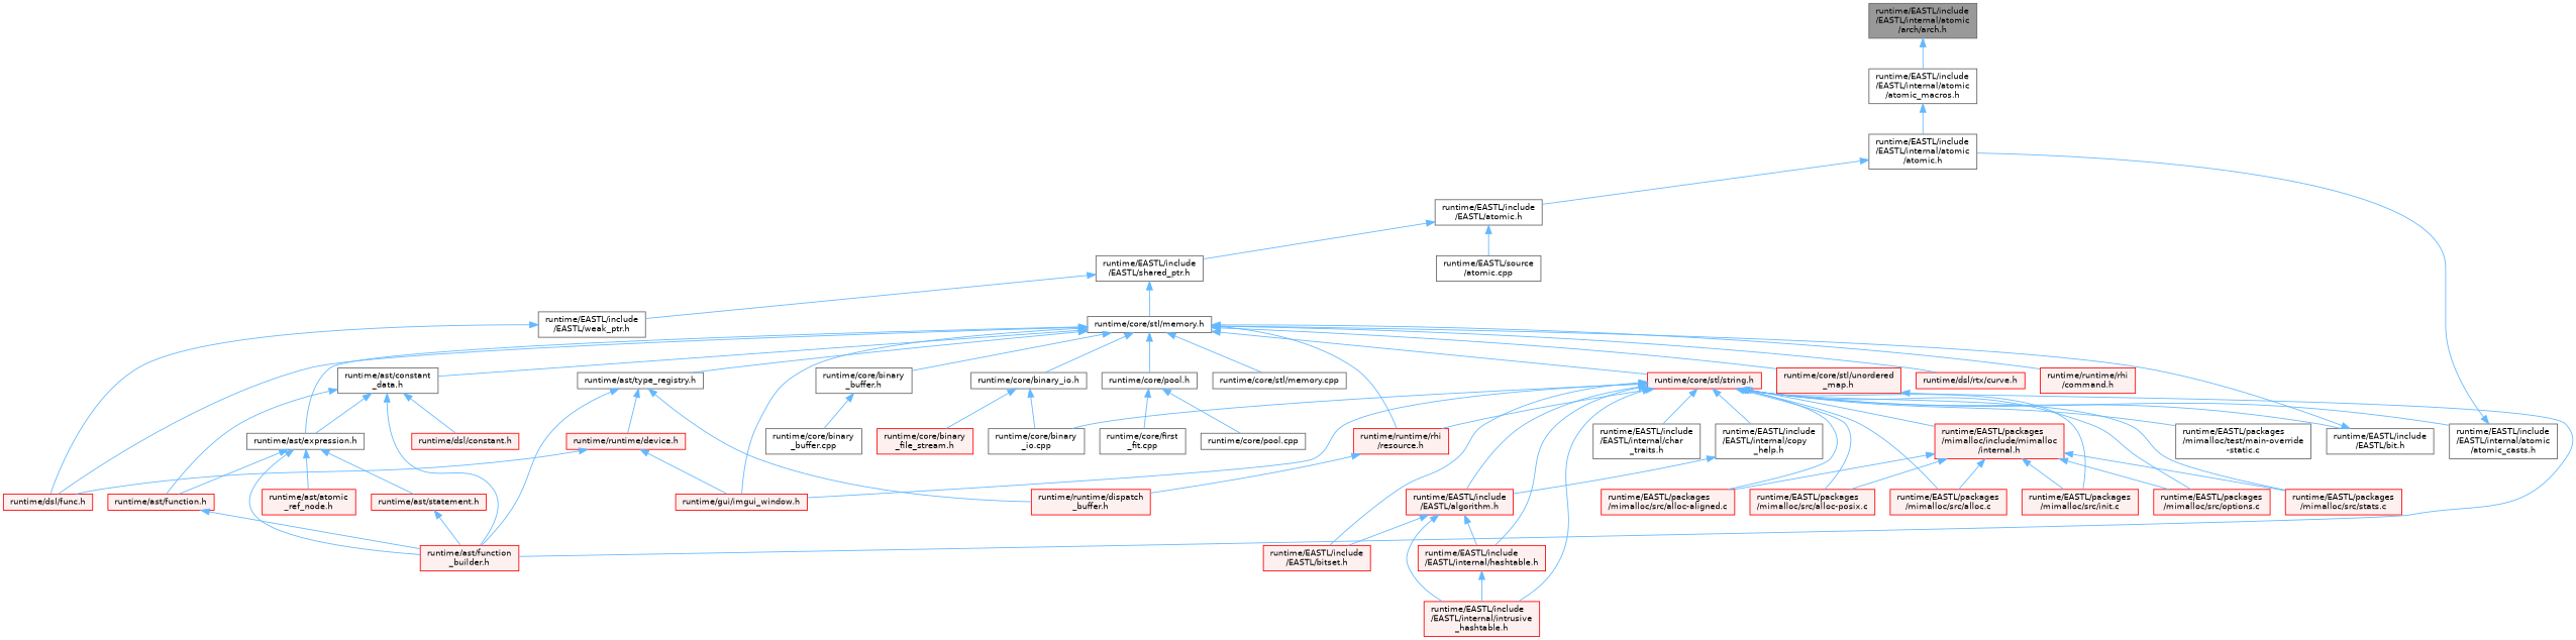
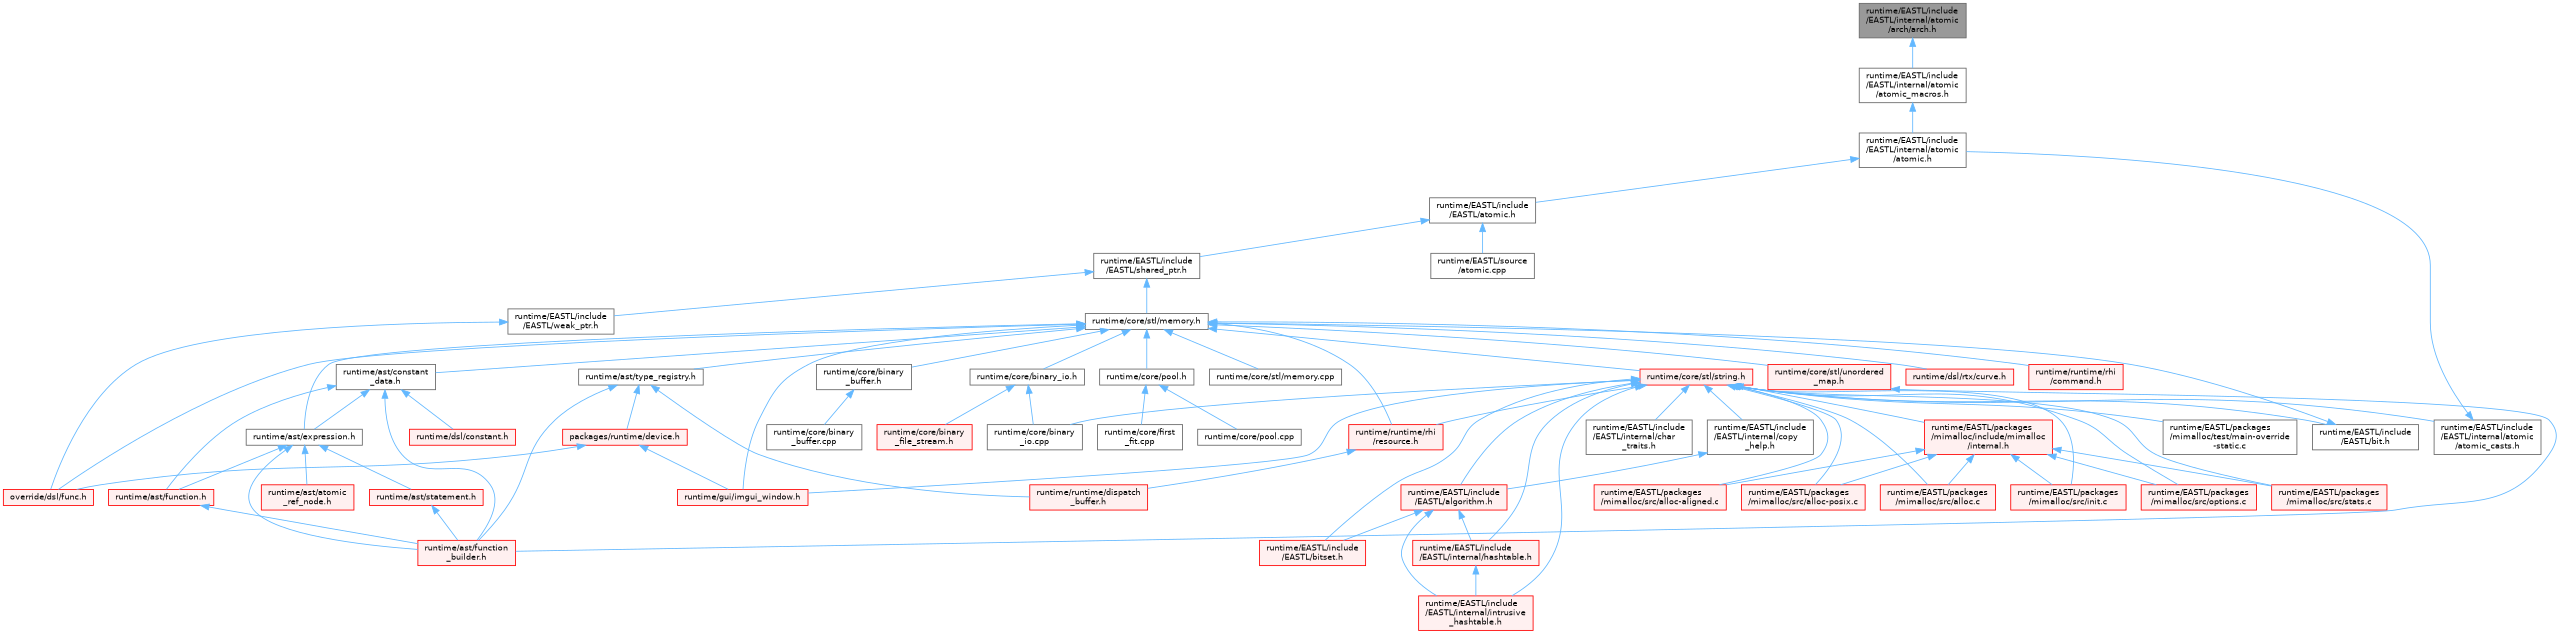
  digraph {
    node [color=red fillcolor="#FFF0F0" fontname=Helvetica fontsize=10 shape=box style=filled]
    edge [color=steelblue1 dir=back fontname=Helvetica fontsize=10 labelfontname=Helvetica labelfontsize=10 style=solid]
    n1 [color=gray40 fillcolor=grey60 fontcolor=black height=0.2 label="runtime/EASTL/include\l/EASTL/internal/atomic\l/arch/arch.h" width=0.4]
    n2 [color=grey40 fillcolor=white height=0.2 label="runtime/EASTL/include\l/EASTL/internal/atomic\l/atomic_macros.h" width=0.4]
    n3 [color=grey40 fillcolor=white height=0.2 label="runtime/EASTL/include\l/EASTL/internal/atomic\l/atomic.h" width=0.4]
    n4 [color=grey40 fillcolor=white height=0.2 label="runtime/EASTL/include\l/EASTL/atomic.h" width=0.4]
    n5 [color=grey40 fillcolor=white height=0.2 label="runtime/EASTL/include\l/EASTL/shared_ptr.h" width=0.4]
    n6 [color=grey40 fillcolor=white height=0.2 label="runtime/EASTL/source\l/atomic.cpp" width=0.4]
    n7 [color=grey40 fillcolor=white height=0.2 label="runtime/EASTL/include\l/EASTL/weak_ptr.h" width=0.4]
    n8 [color=grey40 fillcolor=white height=0.2 label="runtime/core/stl/memory.h" width=0.4]
-   n9 [height=0.2 label="runtime/dsl/func.h" width=0.4]
+   n9 [height=0.2 label="override/dsl/func.h" width=0.4]
    n10 [color=grey40 fillcolor=white height=0.2 label="runtime/ast/constant\l_data.h" width=0.4]
    n11 [color=grey40 fillcolor=white height=0.2 label="runtime/ast/expression.h" width=0.4]
    n12 [color=grey40 fillcolor=white height=0.2 label="runtime/ast/type_registry.h" width=0.4]
    n13 [height=0.2 label="runtime/gui/imgui_window.h" width=0.4]
    n14 [color=grey40 fillcolor=white height=0.2 label="runtime/core/binary\l_buffer.h" width=0.4]
    n15 [color=grey40 fillcolor=white height=0.2 label="runtime/core/binary_io.h" width=0.4]
    n16 [color=grey40 fillcolor=white height=0.2 label="runtime/core/pool.h" width=0.4]
    n17 [color=grey40 fillcolor=white height=0.2 label="runtime/core/stl/memory.cpp" width=0.4]
    n18 [height=0.2 label="runtime/core/stl/string.h" width=0.4]
    n19 [height=0.2 label="runtime/runtime/rhi\l/resource.h" width=0.4]
    n20 [height=0.2 label="runtime/core/stl/unordered\l_map.h" width=0.4]
    n21 [height=0.2 label="runtime/dsl/rtx/curve.h" width=0.4]
    n22 [height=0.2 label="runtime/runtime/rhi\l/command.h" width=0.4]
    n23 [height=0.2 label="runtime/ast/function.h" width=0.4]
    n24 [height=0.2 label="runtime/ast/function\l_builder.h" width=0.4]
    n25 [height=0.2 label="runtime/dsl/constant.h" width=0.4]
    n26 [height=0.2 label="runtime/ast/atomic\l_ref_node.h" width=0.4]
    n27 [height=0.2 label="runtime/ast/statement.h" width=0.4]
-   n28 [height=0.2 label="runtime/runtime/device.h" width=0.4]
+   n28 [height=0.2 label="packages/runtime/device.h" width=0.4]
    n29 [height=0.2 label="runtime/runtime/dispatch\l_buffer.h" width=0.4]
    n30 [color=grey40 fillcolor=white height=0.2 label="runtime/core/binary\l_buffer.cpp" width=0.4]
    n31 [height=0.2 label="runtime/core/binary\l_file_stream.h" width=0.4]
    n32 [color=grey40 fillcolor=white height=0.2 label="runtime/core/binary\l_io.cpp" width=0.4]
    n33 [color=grey40 fillcolor=white height=0.2 label="runtime/core/first\l_fit.cpp" width=0.4]
    n34 [color=grey40 fillcolor=white height=0.2 label="runtime/core/pool.cpp" width=0.4]
    n35 [height=0.2 label="runtime/EASTL/include\l/EASTL/algorithm.h" width=0.4]
    n36 [height=0.2 label="runtime/EASTL/include\l/EASTL/bitset.h" width=0.4]
    n37 [height=0.2 label="runtime/EASTL/include\l/EASTL/internal/hashtable.h" width=0.4]
    n38 [height=0.2 label="runtime/EASTL/include\l/EASTL/internal/intrusive\l_hashtable.h" width=0.4]
    n39 [color=grey40 fillcolor=white height=0.2 label="runtime/EASTL/include\l/EASTL/bit.h" width=0.4]
    n40 [color=grey40 fillcolor=white height=0.2 label="runtime/EASTL/include\l/EASTL/internal/atomic\l/atomic_casts.h" width=0.4]
    n41 [color=grey40 fillcolor=white height=0.2 label="runtime/EASTL/include\l/EASTL/internal/char\l_traits.h" width=0.4]
    n42 [color=grey40 fillcolor=white height=0.2 label="runtime/EASTL/include\l/EASTL/internal/copy\l_help.h" width=0.4]
    n43 [height=0.2 label="runtime/EASTL/packages\l/mimalloc/include/mimalloc\l/internal.h" width=0.4]
    n44 [height=0.2 label="runtime/EASTL/packages\l/mimalloc/src/alloc-aligned.c" width=0.4]
    n45 [height=0.2 label="runtime/EASTL/packages\l/mimalloc/src/alloc-posix.c" width=0.4]
    n46 [height=0.2 label="runtime/EASTL/packages\l/mimalloc/src/alloc.c" width=0.4]
    n47 [height=0.2 label="runtime/EASTL/packages\l/mimalloc/src/init.c" width=0.4]
    n48 [height=0.2 label="runtime/EASTL/packages\l/mimalloc/src/options.c" width=0.4]
    n49 [height=0.2 label="runtime/EASTL/packages\l/mimalloc/src/stats.c" width=0.4]
    n50 [color=grey40 fillcolor=white height=0.2 label="runtime/EASTL/packages\l/mimalloc/test/main-override\l-static.c" width=0.4]
    n1 -> n2
    n2 -> n3
    n3 -> n4
    n4 -> n5
    n4 -> n6
    n5 -> n7
    n5 -> n8
    n7 -> n9
    n8 -> n9
    n8 -> n10
    n8 -> n11
    n8 -> n12
    n8 -> n13
    n8 -> n14
    n8 -> n15
    n8 -> n16
    n8 -> n17
    n8 -> n18
    n8 -> n19
    n8 -> n20
    n8 -> n21
    n8 -> n22
    n10 -> n11
    n10 -> n23
    n10 -> n24
    n10 -> n25
    n11 -> n23
    n11 -> n24
    n11 -> n26
    n11 -> n27
    n12 -> n24
    n12 -> n28
    n12 -> n29
    n14 -> n30
    n15 -> n31
    n15 -> n32
    n16 -> n33
    n16 -> n34
    n18 -> n13
    n18 -> n19
    n18 -> n32
    n18 -> n35
    n18 -> n36
    n18 -> n37
    n18 -> n38
    n18 -> n39
    n18 -> n40
    n18 -> n41
    n18 -> n42
    n18 -> n43
    n18 -> n44
    n18 -> n45
    n18 -> n46
    n18 -> n47
    n18 -> n48
    n18 -> n49
    n18 -> n50
    n19 -> n29
    n20 -> n24
    n23 -> n24
    n27 -> n24
    n28 -> n9
    n28 -> n13
    n35 -> n36
    n35 -> n37
    n35 -> n38
    n37 -> n38
    n39 -> n8
    n40 -> n3
    n42 -> n35
    n43 -> n44
    n43 -> n45
    n43 -> n46
    n43 -> n47
    n43 -> n48
    n43 -> n49
  }
